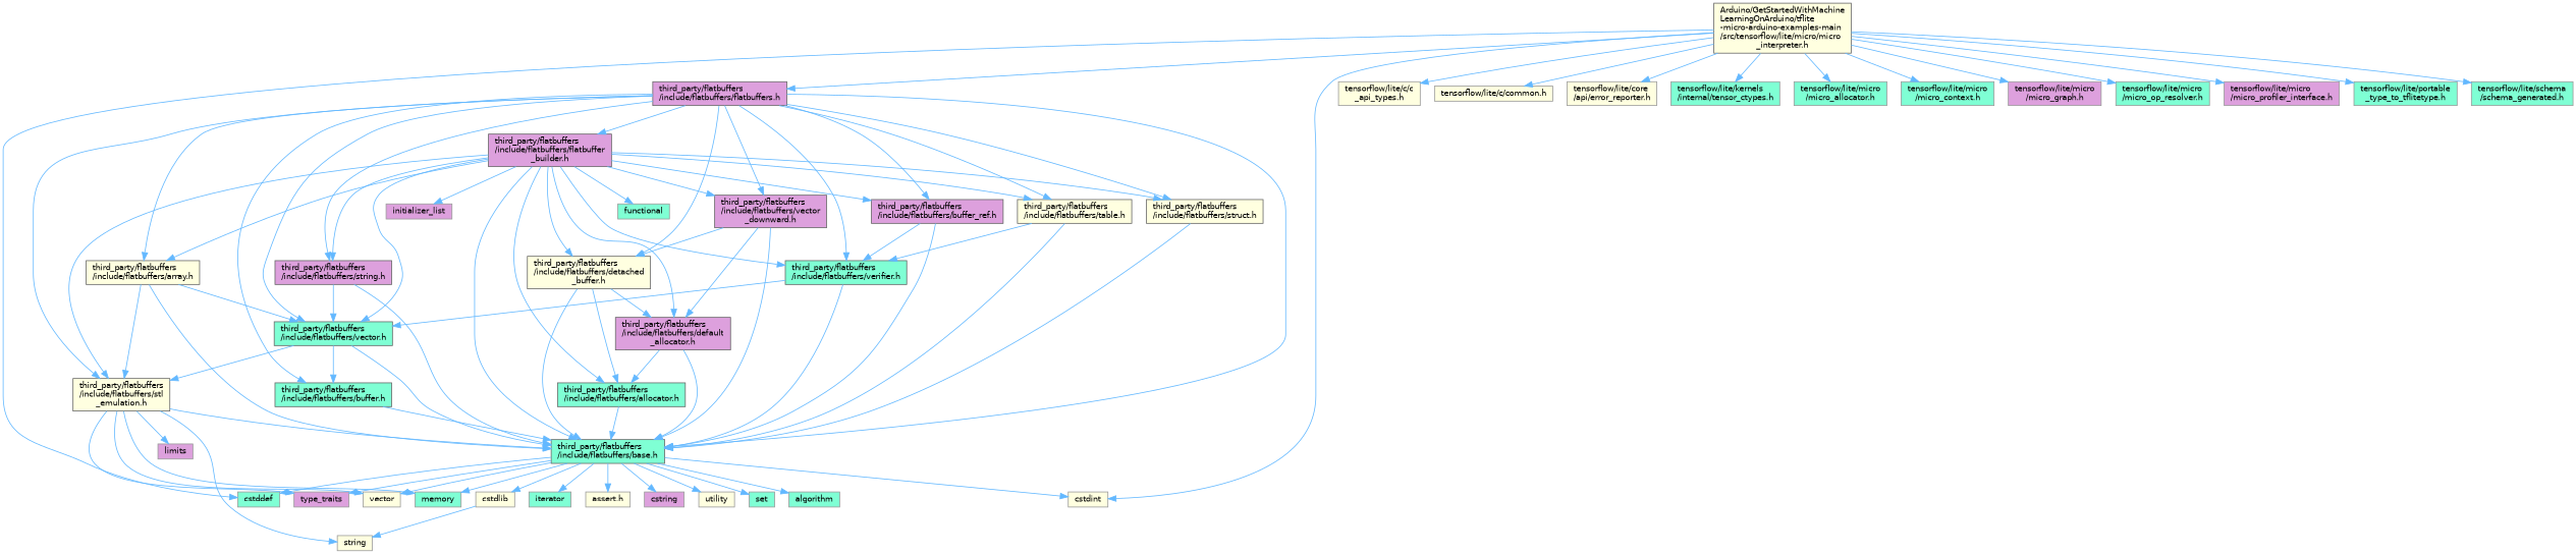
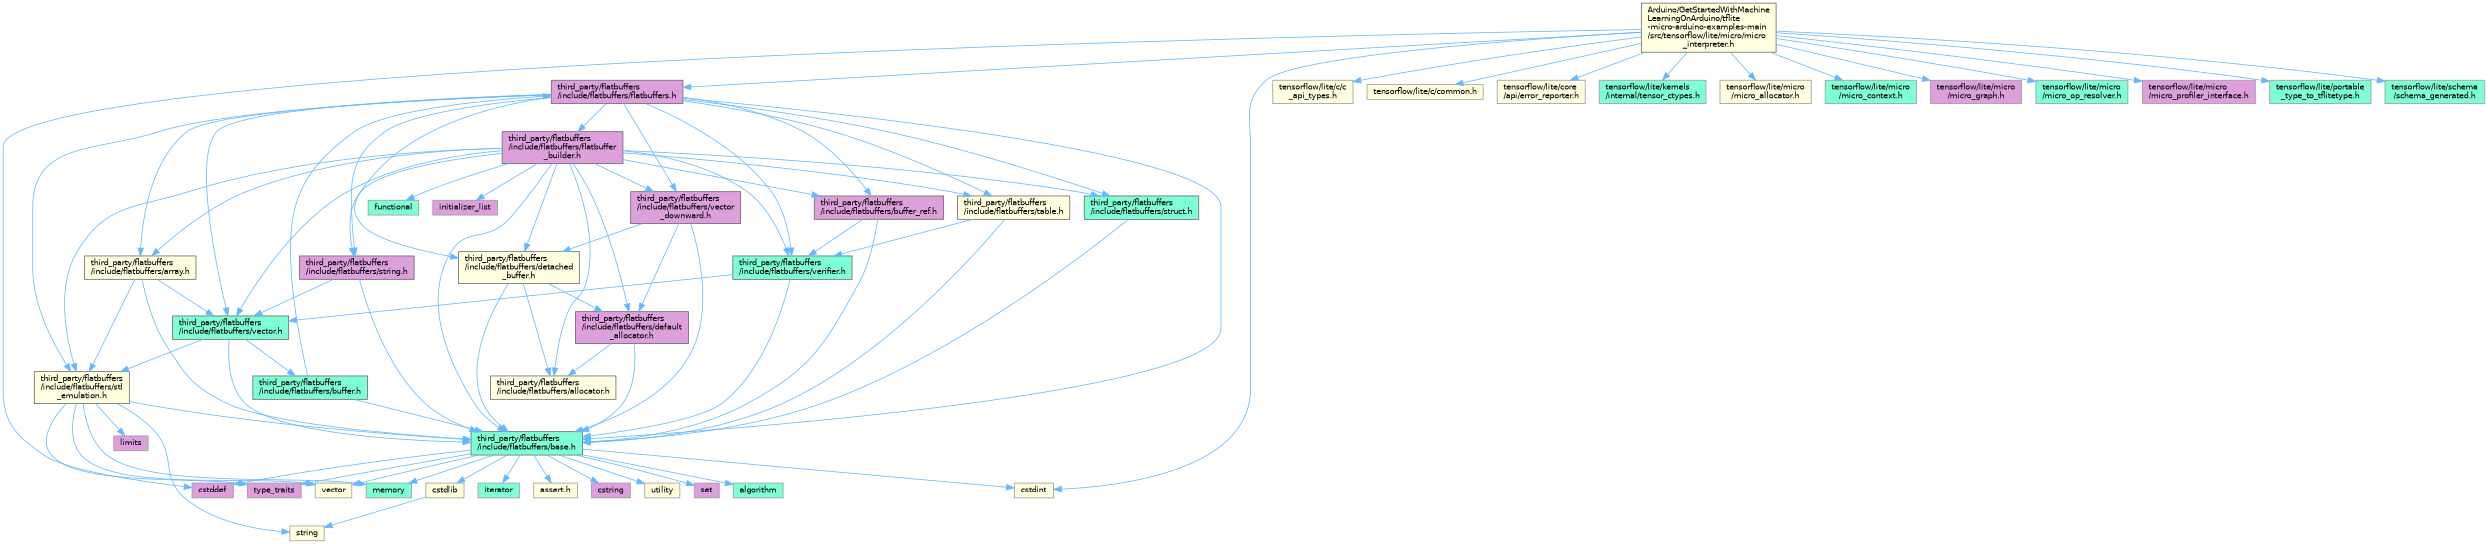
  digraph {
    node [color=grey60 fillcolor=lightyellow fontname=Helvetica fontsize=10 shape=box style=filled]
    edge [color=steelblue1 fontname=Helvetica fontsize=10 labelfontname=Helvetica labelfontsize=10 style=solid]
    n1 [color=gray40 fontcolor=black height=0.2 label="Arduino/GetStartedWithMachine\lLearningOnArduino/tflite\l-micro-arduino-examples-main\l/src/tensorflow/lite/micro/micro\l_interpreter.h" width=0.4]
-   n2 [fillcolor=aquamarine height=0.2 label=cstddef width=0.4]
+   n2 [fillcolor=plum height=0.2 label=cstddef width=0.4]
    n3 [height=0.2 label=cstdint width=0.4]
    n4 [color=grey40 fillcolor=plum height=0.2 label="third_party/flatbuffers\l/include/flatbuffers/flatbuffers.h" width=0.4]
    n5 [height=0.2 label="tensorflow/lite/c/c\l_api_types.h" width=0.4]
    n6 [height=0.2 label="tensorflow/lite/c/common.h" width=0.4]
    n7 [height=0.2 label="tensorflow/lite/core\l/api/error_reporter.h" width=0.4]
    n8 [fillcolor=aquamarine height=0.2 label="tensorflow/lite/kernels\l/internal/tensor_ctypes.h" width=0.4]
-   n9 [fillcolor=aquamarine height=0.2 label="tensorflow/lite/micro\l/micro_allocator.h" width=0.4]
+   n9 [height=0.2 label="tensorflow/lite/micro\l/micro_allocator.h" width=0.4]
    n10 [fillcolor=aquamarine height=0.2 label="tensorflow/lite/micro\l/micro_context.h" width=0.4]
    n11 [fillcolor=plum height=0.2 label="tensorflow/lite/micro\l/micro_graph.h" width=0.4]
    n12 [fillcolor=aquamarine height=0.2 label="tensorflow/lite/micro\l/micro_op_resolver.h" width=0.4]
    n13 [fillcolor=plum height=0.2 label="tensorflow/lite/micro\l/micro_profiler_interface.h" width=0.4]
    n14 [fillcolor=aquamarine height=0.2 label="tensorflow/lite/portable\l_type_to_tflitetype.h" width=0.4]
    n15 [fillcolor=aquamarine height=0.2 label="tensorflow/lite/schema\l/schema_generated.h" width=0.4]
    n16 [color=grey40 height=0.2 label="third_party/flatbuffers\l/include/flatbuffers/array.h" width=0.4]
    n17 [color=grey40 fillcolor=aquamarine height=0.2 label="third_party/flatbuffers\l/include/flatbuffers/base.h" width=0.4]
    n18 [color=grey40 height=0.2 label="third_party/flatbuffers\l/include/flatbuffers/stl\l_emulation.h" width=0.4]
    n19 [color=grey40 fillcolor=aquamarine height=0.2 label="third_party/flatbuffers\l/include/flatbuffers/vector.h" width=0.4]
    n20 [color=grey40 fillcolor=aquamarine height=0.2 label="third_party/flatbuffers\l/include/flatbuffers/buffer.h" width=0.4]
    n21 [color=grey40 fillcolor=plum height=0.2 label="third_party/flatbuffers\l/include/flatbuffers/buffer_ref.h" width=0.4]
    n22 [color=grey40 fillcolor=aquamarine height=0.2 label="third_party/flatbuffers\l/include/flatbuffers/verifier.h" width=0.4]
    n23 [color=grey40 height=0.2 label="third_party/flatbuffers\l/include/flatbuffers/detached\l_buffer.h" width=0.4]
    n24 [color=grey40 fillcolor=plum height=0.2 label="third_party/flatbuffers\l/include/flatbuffers/flatbuffer\l_builder.h" width=0.4]
    n25 [color=grey40 fillcolor=plum height=0.2 label="third_party/flatbuffers\l/include/flatbuffers/string.h" width=0.4]
-   n26 [color=grey40 height=0.2 label="third_party/flatbuffers\l/include/flatbuffers/struct.h" width=0.4]
+   n26 [color=grey40 fillcolor=aquamarine height=0.2 label="third_party/flatbuffers\l/include/flatbuffers/struct.h" width=0.4]
    n27 [color=grey40 height=0.2 label="third_party/flatbuffers\l/include/flatbuffers/table.h" width=0.4]
    n28 [color=grey40 fillcolor=plum height=0.2 label="third_party/flatbuffers\l/include/flatbuffers/vector\l_downward.h" width=0.4]
    n29 [height=0.2 label="assert.h" width=0.4]
    n30 [height=0.2 label=cstdlib width=0.4]
    n31 [fillcolor=plum height=0.2 label=cstring width=0.4]
    n32 [height=0.2 label=utility width=0.4]
    n33 [fillcolor=plum height=0.2 label=type_traits width=0.4]
    n34 [height=0.2 label=vector width=0.4]
-   n35 [fillcolor=aquamarine height=0.2 label=set width=0.4]
+   n35 [fillcolor=plum height=0.2 label=set width=0.4]
    n36 [fillcolor=aquamarine height=0.2 label=algorithm width=0.4]
    n37 [fillcolor=aquamarine height=0.2 label=iterator width=0.4]
    n38 [fillcolor=aquamarine height=0.2 label=memory width=0.4]
    n39 [height=0.2 label=string width=0.4]
    n40 [fillcolor=plum height=0.2 label=limits width=0.4]
-   n41 [color=grey40 fillcolor=aquamarine height=0.2 label="third_party/flatbuffers\l/include/flatbuffers/allocator.h" width=0.4]
+   n41 [color=grey40 height=0.2 label="third_party/flatbuffers\l/include/flatbuffers/allocator.h" width=0.4]
    n42 [color=grey40 fillcolor=plum height=0.2 label="third_party/flatbuffers\l/include/flatbuffers/default\l_allocator.h" width=0.4]
    n43 [fillcolor=aquamarine height=0.2 label=functional width=0.4]
    n44 [fillcolor=plum height=0.2 label=initializer_list width=0.4]
    n1 -> n2
    n1 -> n3
    n1 -> n4
    n1 -> n5
    n1 -> n6
    n1 -> n7
    n1 -> n8
    n1 -> n9
    n1 -> n10
    n1 -> n11
    n1 -> n12
    n1 -> n13
    n1 -> n14
    n1 -> n15
    n4 -> n16
    n4 -> n17
    n4 -> n18
    n4 -> n19
-   n4 -> n20
+   n20 -> n4
    n4 -> n21
    n4 -> n22
    n4 -> n23
    n4 -> n24
    n4 -> n25
    n4 -> n26
    n4 -> n27
    n4 -> n28
    n16 -> n17
    n16 -> n18
    n16 -> n19
    n17 -> n2
    n17 -> n3
    n17 -> n29
    n17 -> n30
    n17 -> n31
    n17 -> n32
    n17 -> n33
    n17 -> n34
    n17 -> n35
    n17 -> n36
    n17 -> n37
    n17 -> n38
    n18 -> n17
    n18 -> n33
    n18 -> n34
    n18 -> n38
    n18 -> n39
    n18 -> n40
    n19 -> n17
    n19 -> n18
    n19 -> n20
    n20 -> n17
    n21 -> n17
    n21 -> n22
    n22 -> n17
    n22 -> n19
    n23 -> n17
    n23 -> n41
    n23 -> n42
    n24 -> n16
    n24 -> n17
    n24 -> n18
    n24 -> n19
    n24 -> n21
    n24 -> n22
    n24 -> n23
    n24 -> n25
    n24 -> n26
    n24 -> n27
    n24 -> n28
    n24 -> n41
    n24 -> n42
    n24 -> n43
    n24 -> n44
    n25 -> n17
    n25 -> n19
    n26 -> n17
    n27 -> n17
    n27 -> n22
    n28 -> n17
    n28 -> n23
    n28 -> n42
    n30 -> n39
-   n41 -> n17
    n42 -> n17
    n42 -> n41
  }
